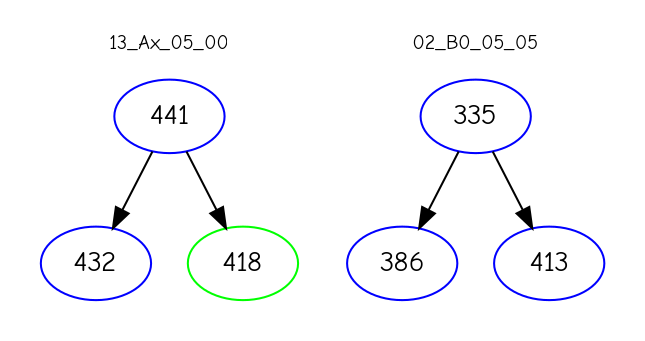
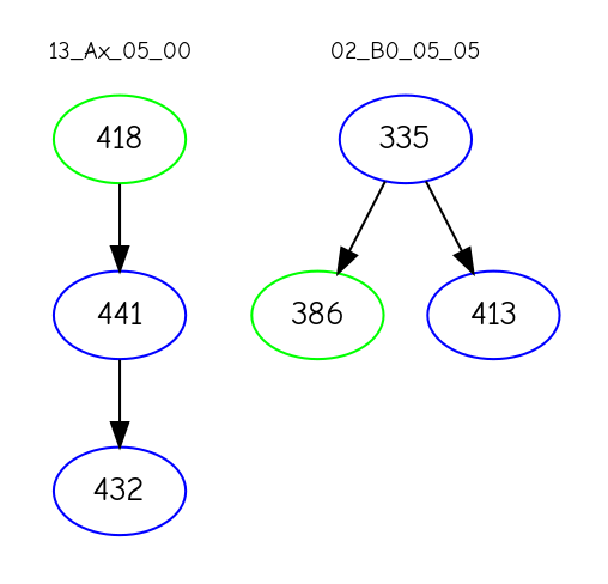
  digraph {
    fontname="Comic Neue"
    node [color=blue fontname="Comic Neue"]
    edge [color=black fontname="Comic Neue"]
    n1 [label=441]
    n2 [label=432]
    n3 [color=green label=418]
    n4 [label=335]
-   n5 [label=386]
+   n5 [color=green label=386]
    n6 [label=413]
    subgraph cluster_1 {
      color=white
      fontsize=10
      label="13_Ax_05_00"
      n1
      n2
      n3
    }
    subgraph cluster_2 {
      color=white
      fontsize=10
      label="02_B0_05_05"
      n4
      n5
      n6
    }
    n1 -> n2
-   n1 -> n3
+   n3 -> n1
    n4 -> n5
    n4 -> n6
  }
